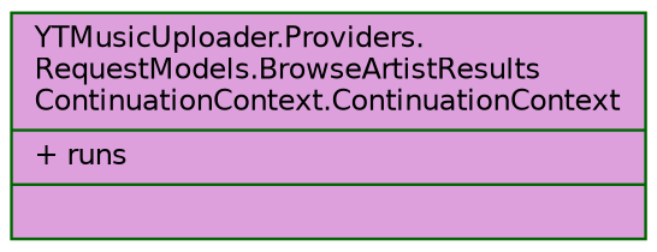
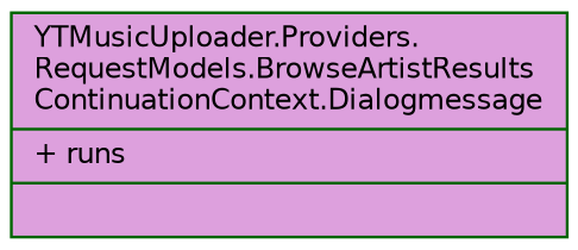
  digraph {
-   n1 [color=darkgreen fillcolor=plum fontcolor=black fontname=Helvetica fontsize=10 height=0.2 label="{YTMusicUploader.Providers.\lRequestModels.BrowseArtistResults\lContinuationContext.ContinuationContext\n|+ runs\l|}" shape=record style=filled width=0.4]
+   n1 [color=darkgreen fillcolor=plum fontcolor=black fontname=Helvetica fontsize=10 height=0.2 label="{YTMusicUploader.Providers.\lRequestModels.BrowseArtistResults\lContinuationContext.Dialogmessage\n|+ runs\l|}" shape=record style=filled width=0.4]
  }
